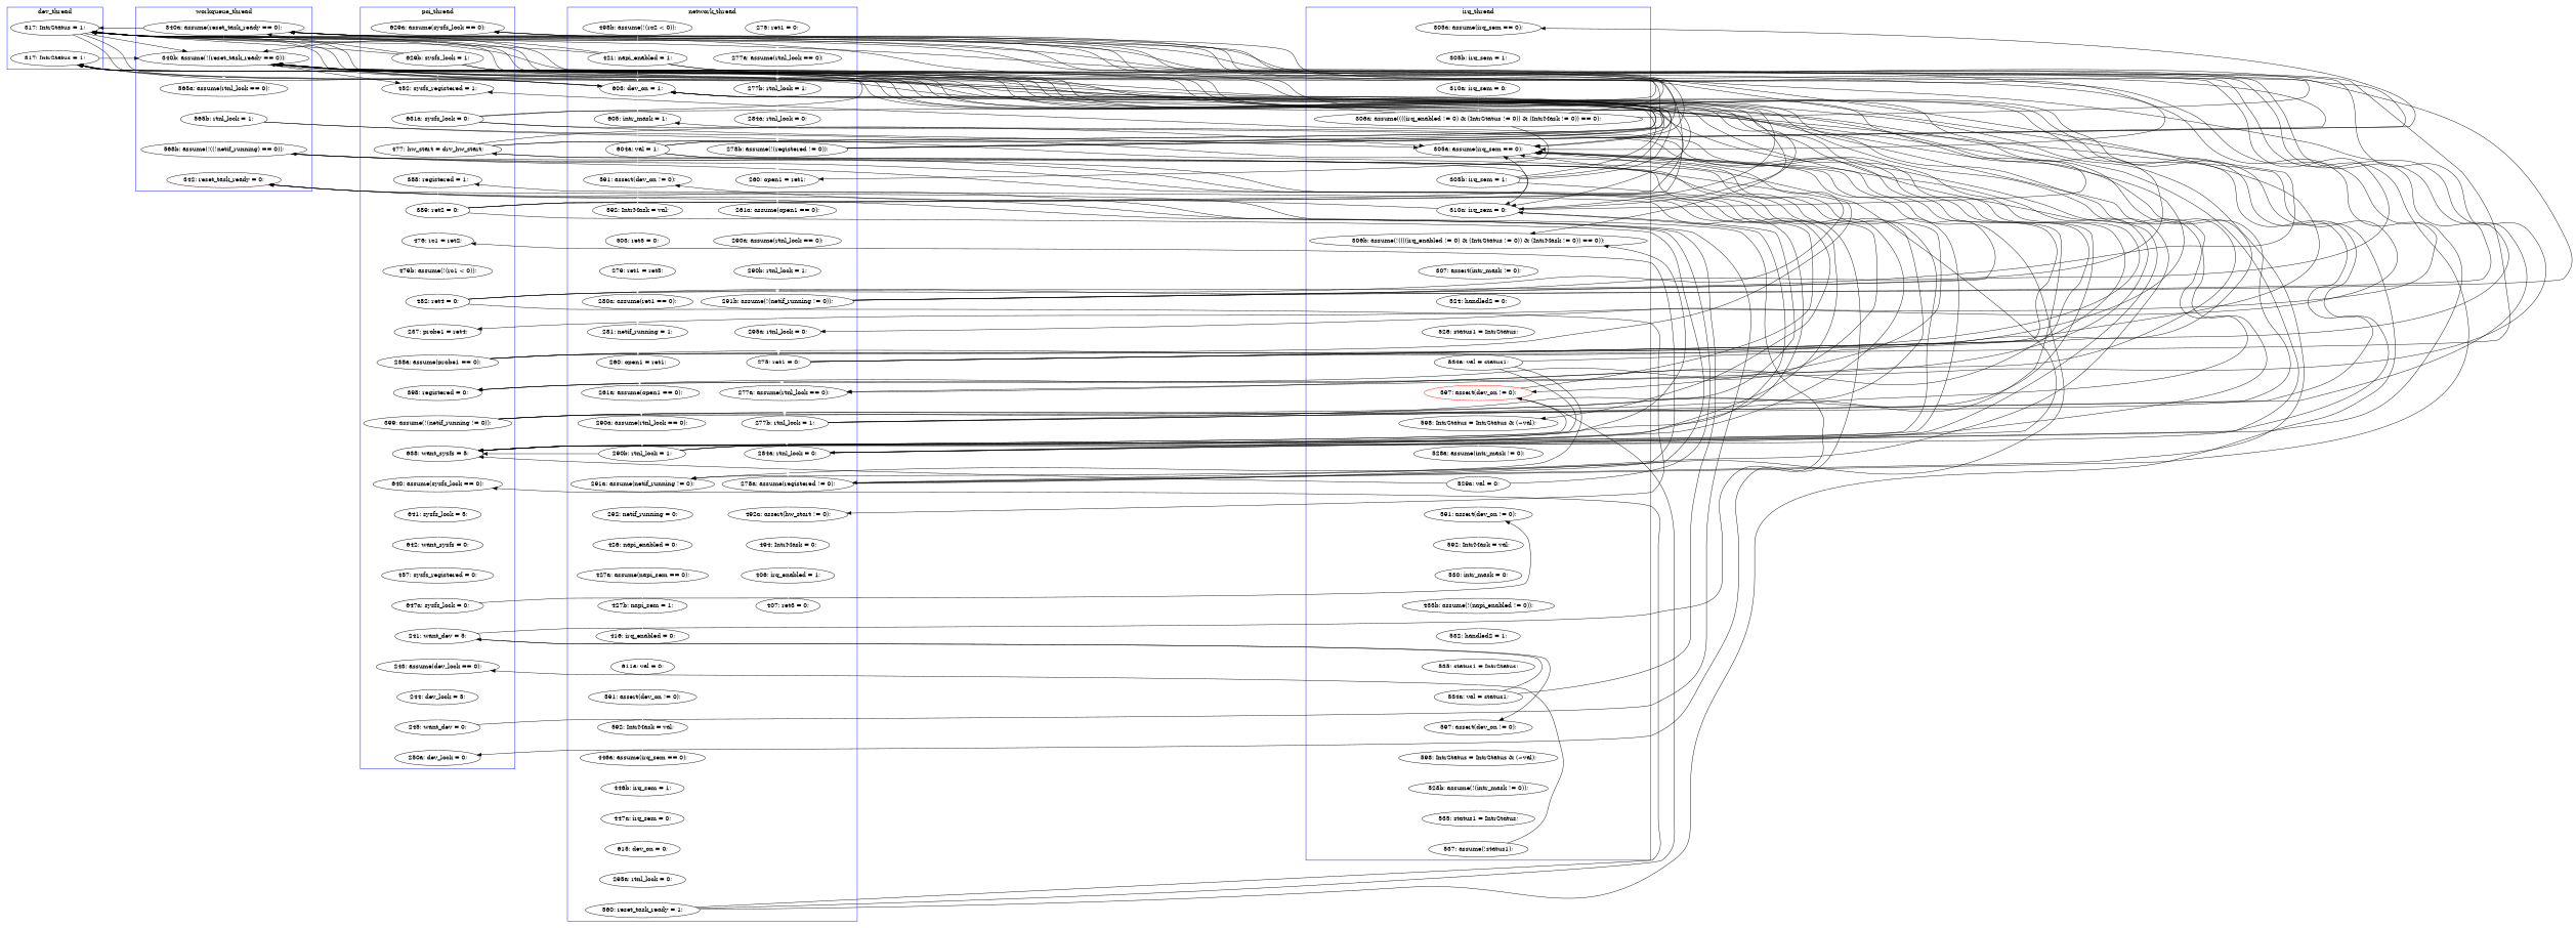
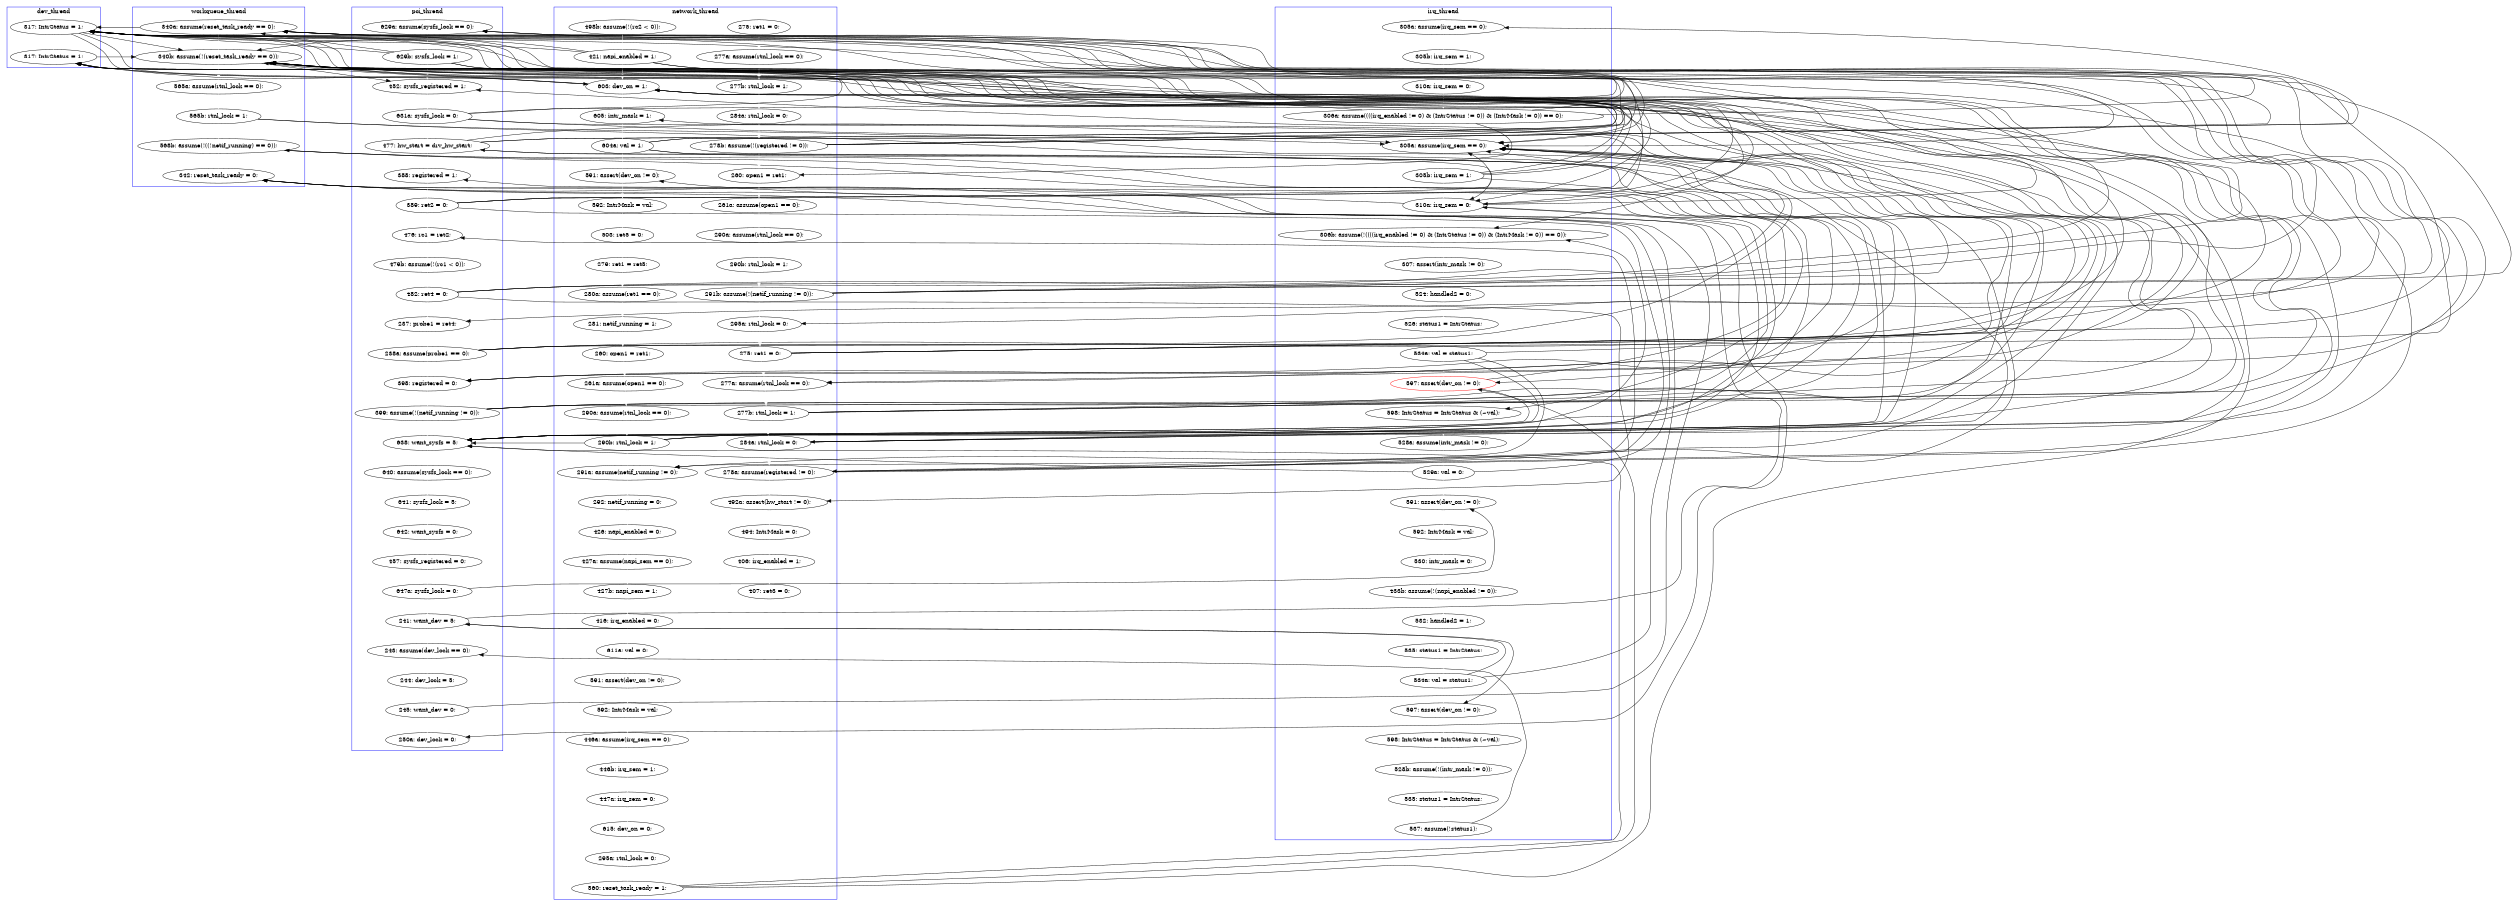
  digraph {
    edge [color=black style=solid constraint=false]
    n1 [label="317: IntrStatus = 1;"]
    n2 [label="317: IntrStatus = 1;"]
    n3 [label="529a: val = 0;"]
    n4 [label="591: assert(dev_on != 0);"]
    n5 [label="598: IntrStatus = IntrStatus & (~val);"]
    n6 [label="528a: assume(intr_mask != 0);"]
    n7 [label="306a: assume((((irq_enabled != 0) & (IntrStatus != 0)) & (IntrMask != 0)) == 0);"]
    n8 [label="305a: assume(irq_sem == 0);"]
    n9 [label="534a: val = status1;"]
    n10 [color=red label="597: assert(dev_on != 0);"]
    n11 [label="537: assume(!status1);"]
    n12 [label="305b: irq_sem = 1;"]
    n13 [label="433b: assume(!(napi_enabled != 0));"]
    n14 [label="532: handled2 = 1;"]
    n15 [label="306b: assume(!((((irq_enabled != 0) & (IntrStatus != 0)) & (IntrMask != 0)) == 0));"]
    n16 [label="530: intr_mask = 0;"]
    n17 [label="310a: irq_sem = 0;"]
    n18 [label="535: status1 = IntrStatus;"]
    n19 [label="597: assert(dev_on != 0);"]
    n20 [label="598: IntrStatus = IntrStatus & (~val);"]
    n21 [label="526: status1 = IntrStatus;"]
    n22 [label="305a: assume(irq_sem == 0);"]
    n23 [label="528b: assume(!(intr_mask != 0));"]
    n24 [label="535: status1 = IntrStatus;"]
    n25 [label="534a: val = status1;"]
    n26 [label="592: IntrMask = val;"]
    n27 [label="524: handled2 = 0;"]
    n28 [label="305b: irq_sem = 1;"]
    n29 [label="310a: irq_sem = 0;"]
    n30 [label="307: assert(intr_mask != 0);"]
    n31 [label="237: probe1 = ret4;"]
    n32 [label="629b: sysfs_lock = 1;"]
    n33 [label="399: assume(!(netif_running != 0));"]
    n34 [label="638: want_sysfs = 5;"]
    n35 [label="482: ret4 = 0;"]
    n36 [label="477: hw_start = drv_hw_start;"]
    n37 [label="389: ret2 = 0;"]
    n38 [label="398: registered = 0;"]
    n39 [label="238a: assume(probe1 == 0);"]
    n40 [label="629a: assume(sysfs_lock == 0);"]
    n41 [label="243: assume(dev_lock == 0);"]
    n42 [label="244: dev_lock = 5;"]
    n43 [label="245: want_dev = 0;"]
    n44 [label="647a: sysfs_lock = 0;"]
    n45 [label="631a: sysfs_lock = 0;"]
    n46 [label="241: want_dev = 5;"]
    n47 [label="388: registered = 1;"]
    n48 [label="452: sysfs_registered = 1;"]
    n49 [label="250a: dev_lock = 0;"]
    n50 [label="641: sysfs_lock = 5;"]
    n51 [label="642: want_sysfs = 0;"]
    n52 [label="640: assume(sysfs_lock == 0);"]
    n53 [label="476: rc1 = ret2;"]
    n54 [label="479b: assume(!(rc1 < 0));"]
    n55 [label="457: sysfs_registered = 0;"]
    n56 [label="342: reset_task_ready = 0;"]
    n57 [label="340a: assume(reset_task_ready == 0);"]
    n58 [label="340b: assume(!(reset_task_ready == 0));"]
    n59 [label="568b: assume(!((!netif_running) == 0));"]
    n60 [label="565b: rtnl_lock = 1;"]
    n61 [label="565a: assume(rtnl_lock == 0);"]
    n62 [label="592: IntrMask = val;"]
    n63 [label="446a: assume(irq_sem == 0);"]
    n64 [label="275: ret1 = 0;"]
    n65 [label="277a: assume(rtnl_lock == 0);"]
    n66 [label="421: napi_enabled = 1;"]
    n67 [label="295a: rtnl_lock = 0;"]
    n68 [label="284a: rtnl_lock = 0;"]
    n69 [label="291b: assume(!(netif_running != 0));"]
    n70 [label="278a: assume(registered != 0);"]
    n71 [label="275: ret1 = 0;"]
    n72 [label="277b: rtnl_lock = 1;"]
    n73 [label="492a: assert(hw_start != 0);"]
    n74 [label="290b: rtnl_lock = 1;"]
    n75 [label="277a: assume(rtnl_lock == 0);"]
    n76 [label="560: reset_task_ready = 1;"]
    n77 [label="447a: irq_sem = 0;"]
    n78 [label="615: dev_on = 0;"]
    n79 [label="592: IntrMask = val;"]
    n80 [label="503: ret5 = 0;"]
    n81 [label="446b: irq_sem = 1;"]
    n82 [label="603: dev_on = 1;"]
    n83 [label="278b: assume(!(registered != 0));"]
    n84 [label="281: netif_running = 1;"]
    n85 [label="260: open1 = ret1;"]
    n86 [label="591: assert(dev_on != 0);"]
    n87 [label="426: napi_enabled = 0;"]
    n88 [label="427a: assume(napi_sem == 0);"]
    n89 [label="290a: assume(rtnl_lock == 0);"]
    n90 [label="291a: assume(netif_running != 0);"]
    n91 [label="277b: rtnl_lock = 1;"]
    n92 [label="284a: rtnl_lock = 0;"]
    n93 [label="604a: val = 1;"]
    n94 [label="494: IntrMask = 0;"]
    n95 [label="406: irq_enabled = 1;"]
    n96 [label="295a: rtnl_lock = 0;"]
    n97 [label="605: intr_mask = 1;"]
    n98 [label="261a: assume(open1 == 0);"]
    n99 [label="290a: assume(rtnl_lock == 0);"]
    n100 [label="290b: rtnl_lock = 1;"]
    n101 [label="260: open1 = ret1;"]
    n102 [label="261a: assume(open1 == 0);"]
    n103 [label="292: netif_running = 0;"]
    n104 [label="280a: assume(ret1 == 0);"]
    n105 [label="427b: napi_sem = 1;"]
    n106 [label="498b: assume(!(rc2 < 0));"]
    n107 [label="279: ret1 = ret5;"]
    n108 [label="611a: val = 0;"]
    n109 [label="591: assert(dev_on != 0);"]
    n110 [label="416: irq_enabled = 0;"]
    n111 [label="407: ret3 = 0;"]
    subgraph cluster_1 {
      color=blue
      label=dev_thread
      n1
      n2
    }
    subgraph cluster_2 {
      color=blue
      label=irq_thread
      n3
      n4
      n5
      n6
      n7
      n8
      n9
      n10
      n11
      n12
      n13
      n14
      n15
      n16
      n17
      n18
      n19
      n20
      n21
      n22
      n23
      n24
      n25
      n26
      n27
      n28
      n29
      n30
    }
    subgraph cluster_3 {
      color=blue
      label=pci_thread
      n31
      n32
      n33
      n34
      n35
      n36
      n37
      n38
      n39
      n40
      n41
      n42
      n43
      n44
      n45
      n46
      n47
      n48
      n49
      n50
      n51
      n52
      n53
      n54
      n55
    }
    subgraph cluster_4 {
      color=blue
      label=workqueue_thread
      n56
      n57
      n58
      n59
      n60
      n61
    }
    subgraph cluster_5 {
      color=blue
      label=network_thread
      n62
      n63
      n64
      n65
      n66
      n67
      n68
      n69
      n70
      n71
      n72
      n73
      n74
      n75
      n76
      n77
      n78
      n79
      n80
      n81
      n82
      n83
      n84
      n85
      n86
      n87
      n88
      n89
      n90
      n91
      n92
      n93
      n94
      n95
      n96
      n97
      n98
      n99
      n100
      n101
      n102
      n103
      n104
      n105
      n106
      n107
      n108
      n109
      n110
      n111
    }
    n1 -> n2 [color=white constraint=""]
    n1 -> n17
    n1 -> n38
    n1 -> n58
    n1 -> n82
    n2 -> n15
    n2 -> n34
    n2 -> n58
    n2 -> n90
    n3 -> n4 [color=white constraint=""]
    n3 -> n34
    n3 -> n56
    n4 -> n26 [color=white constraint=""]
    n5 -> n6 [color=white constraint=""]
    n6 -> n3 [color=white constraint=""]
    n7 -> n1
    n7 -> n8 [color=white constraint=""]
    n7 -> n40
    n7 -> n57
    n7 -> n101
    n8 -> n12 [color=white constraint=""]
    n9 -> n10 [color=white constraint=""]
    n9 -> n34
    n9 -> n58
    n9 -> n90
    n10 -> n5 [color=white constraint=""]
    n10 -> n34
    n10 -> n59
    n11 -> n41
    n12 -> n1
    n12 -> n17 [color=white constraint=""]
    n12 -> n38
    n12 -> n58
    n12 -> n82
    n13 -> n14 [color=white constraint=""]
    n14 -> n24 [color=white constraint=""]
    n15 -> n30 [color=white constraint=""]
    n16 -> n13 [color=white constraint=""]
    n17 -> n2
    n17 -> n15 [color=white constraint=""]
    n17 -> n34
    n17 -> n58
    n17 -> n86
    n18 -> n11 [color=white constraint=""]
    n19 -> n20 [color=white constraint=""]
    n20 -> n23 [color=white constraint=""]
    n21 -> n9 [color=white constraint=""]
    n22 -> n28 [color=white constraint=""]
    n23 -> n18 [color=white constraint=""]
    n24 -> n25 [color=white constraint=""]
    n25 -> n19 [color=white constraint=""]
    n25 -> n46
    n25 -> n56
    n26 -> n16 [color=white constraint=""]
    n27 -> n21 [color=white constraint=""]
    n28 -> n29 [color=white constraint=""]
    n29 -> n7 [color=white constraint=""]
    n30 -> n27 [color=white constraint=""]
    n31 -> n39 [color=white constraint=""]
    n32 -> n1
    n32 -> n8
    n32 -> n48 [color=white constraint=""]
    n32 -> n57
    n32 -> n67
    n33 -> n2
    n33 -> n17
    n33 -> n34 [color=white constraint=""]
    n33 -> n58
    n33 -> n97
    n34 -> n52 [color=white constraint=""]
    n35 -> n1
    n35 -> n8
    n35 -> n31 [color=white constraint=""]
    n35 -> n58
    n35 -> n73
    n36 -> n1
    n36 -> n8
    n36 -> n47 [color=white constraint=""]
    n36 -> n58
    n36 -> n68
    n37 -> n1
    n37 -> n8
    n37 -> n53 [color=white constraint=""]
    n37 -> n58
    n37 -> n70
    n38 -> n33 [color=white constraint=""]
    n39 -> n1
    n39 -> n8
    n39 -> n38 [color=white constraint=""]
    n39 -> n58
    n39 -> n82
    n40 -> n32 [color=white constraint=""]
    n41 -> n42 [color=white constraint=""]
    n42 -> n43 [color=white constraint=""]
    n43 -> n49 [color=white constraint=""]
    n43 -> n56
    n44 -> n4
    n44 -> n46 [color=white constraint=""]
    n45 -> n1
    n45 -> n8
    n45 -> n36 [color=white constraint=""]
    n45 -> n58
    n45 -> n75
    n46 -> n19
    n46 -> n41 [color=white constraint=""]
    n46 -> n56
    n47 -> n37 [color=white constraint=""]
    n48 -> n45 [color=white constraint=""]
    n50 -> n51 [color=white constraint=""]
    n51 -> n55 [color=white constraint=""]
    n52 -> n50 [color=white constraint=""]
    n53 -> n54 [color=white constraint=""]
    n54 -> n35 [color=white constraint=""]
    n55 -> n44 [color=white constraint=""]
-   n59 -> n49
+   n56 -> n49
    n57 -> n1
    n57 -> n8
    n57 -> n58 [color=white constraint=""]
    n57 -> n75
    n58 -> n48
    n58 -> n61 [color=white constraint=""]
    n59 -> n5
    n59 -> n34
    n59 -> n56 [color=white constraint=""]
    n60 -> n10
    n60 -> n34
    n60 -> n59 [color=white constraint=""]
    n61 -> n60 [color=white constraint=""]
    n62 -> n63 [color=white constraint=""]
    n63 -> n81 [color=white constraint=""]
    n64 -> n65 [color=white constraint=""]
    n65 -> n91 [color=white constraint=""]
    n66 -> n1
    n66 -> n8
    n66 -> n31
    n66 -> n58
    n66 -> n82 [color=white constraint=""]
    n67 -> n71 [color=white constraint=""]
    n68 -> n1
    n68 -> n8
    n68 -> n47
    n68 -> n58
    n68 -> n70 [color=white constraint=""]
    n69 -> n1
    n69 -> n8
    n69 -> n40
    n69 -> n57
    n69 -> n67 [color=white constraint=""]
    n70 -> n1
    n70 -> n8
    n70 -> n53
    n70 -> n58
    n70 -> n73 [color=white constraint=""]
    n71 -> n1
    n71 -> n8
    n71 -> n48
    n71 -> n57
    n71 -> n75 [color=white constraint=""]
    n72 -> n1
    n72 -> n8
    n72 -> n36
    n72 -> n58
    n72 -> n68 [color=white constraint=""]
    n73 -> n94 [color=white constraint=""]
    n74 -> n2
    n74 -> n15
    n74 -> n34
    n74 -> n58
    n74 -> n90 [color=white constraint=""]
    n75 -> n72 [color=white constraint=""]
    n76 -> n10
-   n76 -> n52
+   n76 -> n34
    n76 -> n58
    n77 -> n78 [color=white constraint=""]
    n78 -> n96 [color=white constraint=""]
    n79 -> n80 [color=white constraint=""]
    n80 -> n107 [color=white constraint=""]
    n81 -> n77 [color=white constraint=""]
    n82 -> n2
    n82 -> n17
    n82 -> n38
    n82 -> n58
    n82 -> n97 [color=white constraint=""]
    n83 -> n1
    n83 -> n22
    n83 -> n40
    n83 -> n57
    n83 -> n101 [color=white constraint=""]
    n84 -> n85 [color=white constraint=""]
    n85 -> n102 [color=white constraint=""]
    n86 -> n79 [color=white constraint=""]
    n87 -> n88 [color=white constraint=""]
    n88 -> n105 [color=white constraint=""]
    n89 -> n74 [color=white constraint=""]
    n90 -> n103 [color=white constraint=""]
    n91 -> n92 [color=white constraint=""]
    n92 -> n83 [color=white constraint=""]
    n93 -> n2
    n93 -> n17
    n93 -> n34
    n93 -> n58
    n93 -> n86 [color=white constraint=""]
    n94 -> n95 [color=white constraint=""]
    n95 -> n111 [color=white constraint=""]
    n96 -> n76 [color=white constraint=""]
    n97 -> n93 [color=white constraint=""]
    n98 -> n99 [color=white constraint=""]
    n99 -> n100 [color=white constraint=""]
    n100 -> n69 [color=white constraint=""]
    n101 -> n98 [color=white constraint=""]
    n102 -> n89 [color=white constraint=""]
    n103 -> n87 [color=white constraint=""]
    n104 -> n84 [color=white constraint=""]
    n105 -> n110 [color=white constraint=""]
    n106 -> n66 [color=white constraint=""]
    n107 -> n104 [color=white constraint=""]
    n108 -> n109 [color=white constraint=""]
    n109 -> n62 [color=white constraint=""]
    n110 -> n108 [color=white constraint=""]
  }
